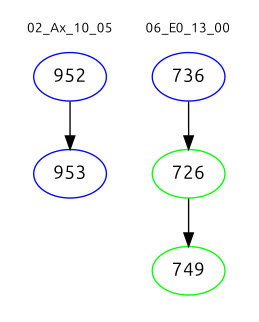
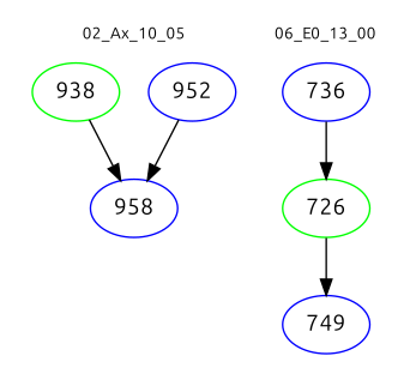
  digraph {
    fontname=Ubuntu
    node [color=blue fontname=Ubuntu]
    edge [color=black fontname=Ubuntu]
    n1 [label=952]
-   n3 [label=953]
+   n2 [color=green label=938]
+   n3 [label=958]
    n4 [label=736]
    n5 [color=green label=726]
-   n6 [color=green label=749]
+   n6 [label=749]
    subgraph cluster_1 {
      color=white
      fontsize=10
      label="02_Ax_10_05"
      n1
+     n2
      n3
    }
    subgraph cluster_2 {
      color=white
      fontsize=10
      label="06_E0_13_00"
      n4
      n5
      n6
    }
    n1 -> n3
+   n2 -> n3
    n4 -> n5
    n5 -> n6
  }
